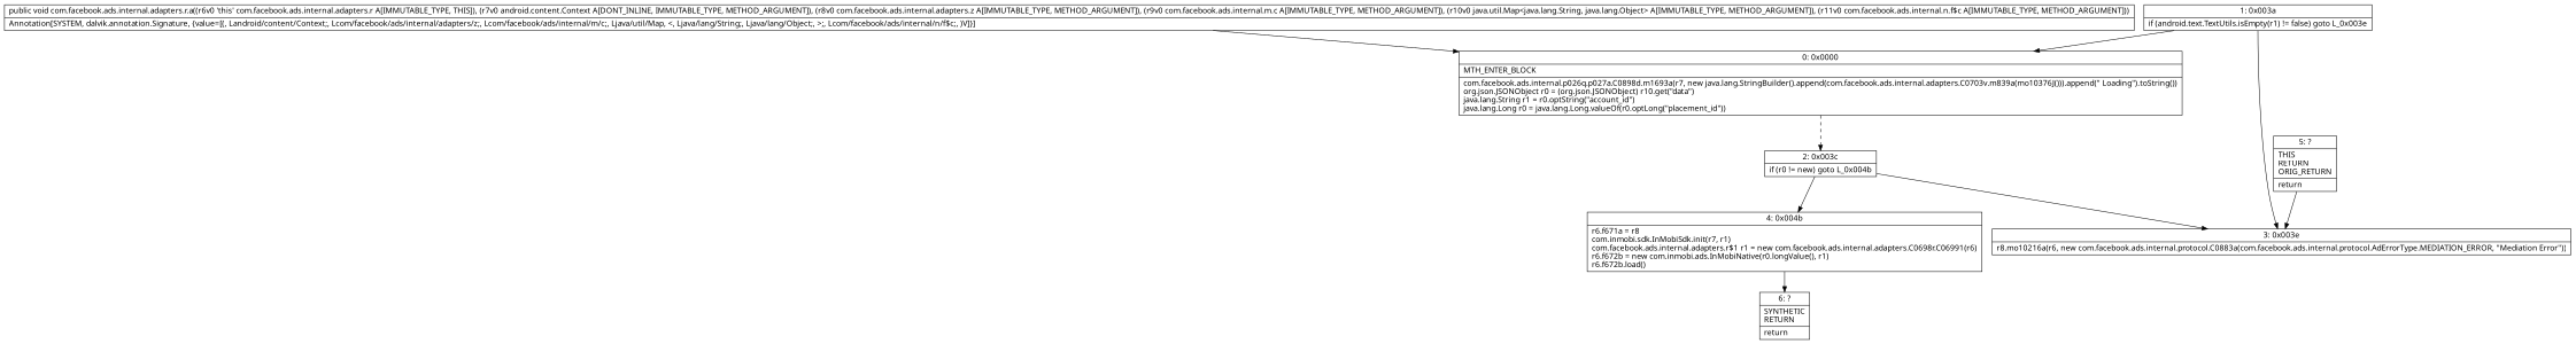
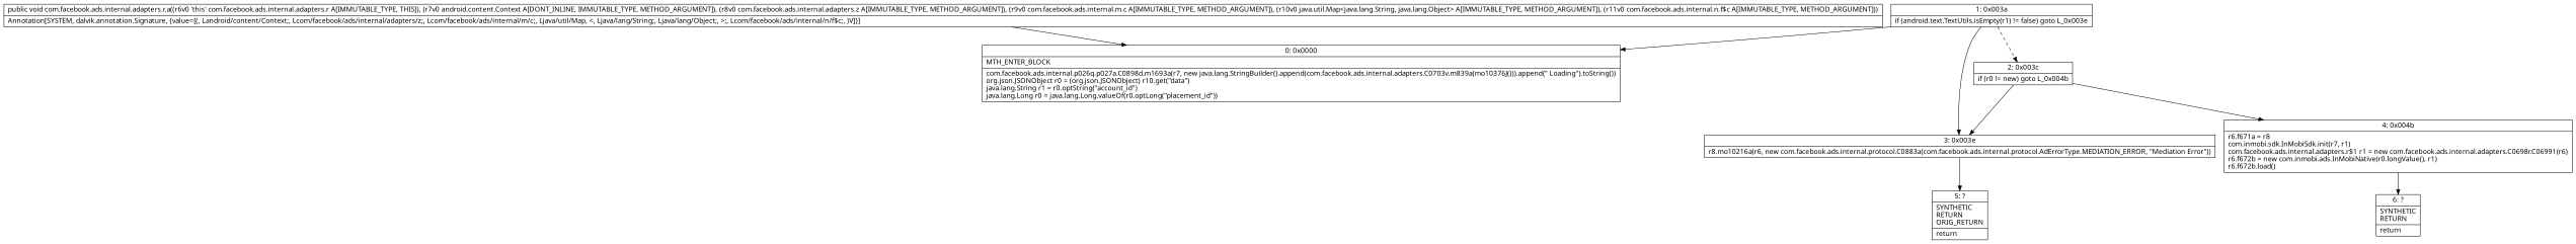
  digraph {
    fontname="Noto Sans"
    node [fontname="Noto Sans" shape=record]
    edge [fontname="Noto Sans"]
    n1 [label="{0\:\ 0x0000|MTH_ENTER_BLOCK\l|com.facebook.ads.internal.p026q.p027a.C0898d.m1693a(r7, new java.lang.StringBuilder().append(com.facebook.ads.internal.adapters.C0703v.m839a(mo10376J())).append(\" Loading\").toString())\lorg.json.JSONObject r0 = (org.json.JSONObject) r10.get(\"data\")\ljava.lang.String r1 = r0.optString(\"account_id\")\ljava.lang.Long r0 = java.lang.Long.valueOf(r0.optLong(\"placement_id\"))\l}"]
    n2 [label="{1\:\ 0x003a|if (android.text.TextUtils.isEmpty(r1) != false) goto L_0x003e\l}"]
    n3 [label="{2\:\ 0x003c|if (r0 != new) goto L_0x004b\l}"]
    n4 [label="{3\:\ 0x003e|r8.mo10216a(r6, new com.facebook.ads.internal.protocol.C0883a(com.facebook.ads.internal.protocol.AdErrorType.MEDIATION_ERROR, \"Mediation Error\"))\l}"]
    n5 [label="{4\:\ 0x004b|r6.f671a = r8\lcom.inmobi.sdk.InMobiSdk.init(r7, r1)\lcom.facebook.ads.internal.adapters.r$1 r1 = new com.facebook.ads.internal.adapters.C0698r.C06991(r6)\lr6.f672b = new com.inmobi.ads.InMobiNative(r0.longValue(), r1)\lr6.f672b.load()\l}"]
-   n6 [label="{5\:\ ?|THIS\lRETURN\lORIG_RETURN\l|return\l}"]
+   n6 [label="{5\:\ ?|SYNTHETIC\lRETURN\lORIG_RETURN\l|return\l}"]
    n7 [label="{6\:\ ?|SYNTHETIC\lRETURN\l|return\l}"]
    n8 [label="{public void com.facebook.ads.internal.adapters.r.a((r6v0 'this' com.facebook.ads.internal.adapters.r A[IMMUTABLE_TYPE, THIS]), (r7v0 android.content.Context A[DONT_INLINE, IMMUTABLE_TYPE, METHOD_ARGUMENT]), (r8v0 com.facebook.ads.internal.adapters.z A[IMMUTABLE_TYPE, METHOD_ARGUMENT]), (r9v0 com.facebook.ads.internal.m.c A[IMMUTABLE_TYPE, METHOD_ARGUMENT]), (r10v0 java.util.Map\<java.lang.String, java.lang.Object\> A[IMMUTABLE_TYPE, METHOD_ARGUMENT]), (r11v0 com.facebook.ads.internal.n.f$c A[IMMUTABLE_TYPE, METHOD_ARGUMENT]))  | Annotation[SYSTEM, dalvik.annotation.Signature, \{value=[(, Landroid\/content\/Context;, Lcom\/facebook\/ads\/internal\/adapters\/z;, Lcom\/facebook\/ads\/internal\/m\/c;, Ljava\/util\/Map, \<, Ljava\/lang\/String;, Ljava\/lang\/Object;, \>;, Lcom\/facebook\/ads\/internal\/n\/f$c;, )V]\}]\l}"]
    n2 -> n1
-   n1 -> n3 [style=dashed]
+   n2 -> n3 [style=dashed]
    n2 -> n4
    n3 -> n4 [style=solid]
    n3 -> n5
-   n6 -> n4
+   n4 -> n6
    n5 -> n7
    n8 -> n1
  }
